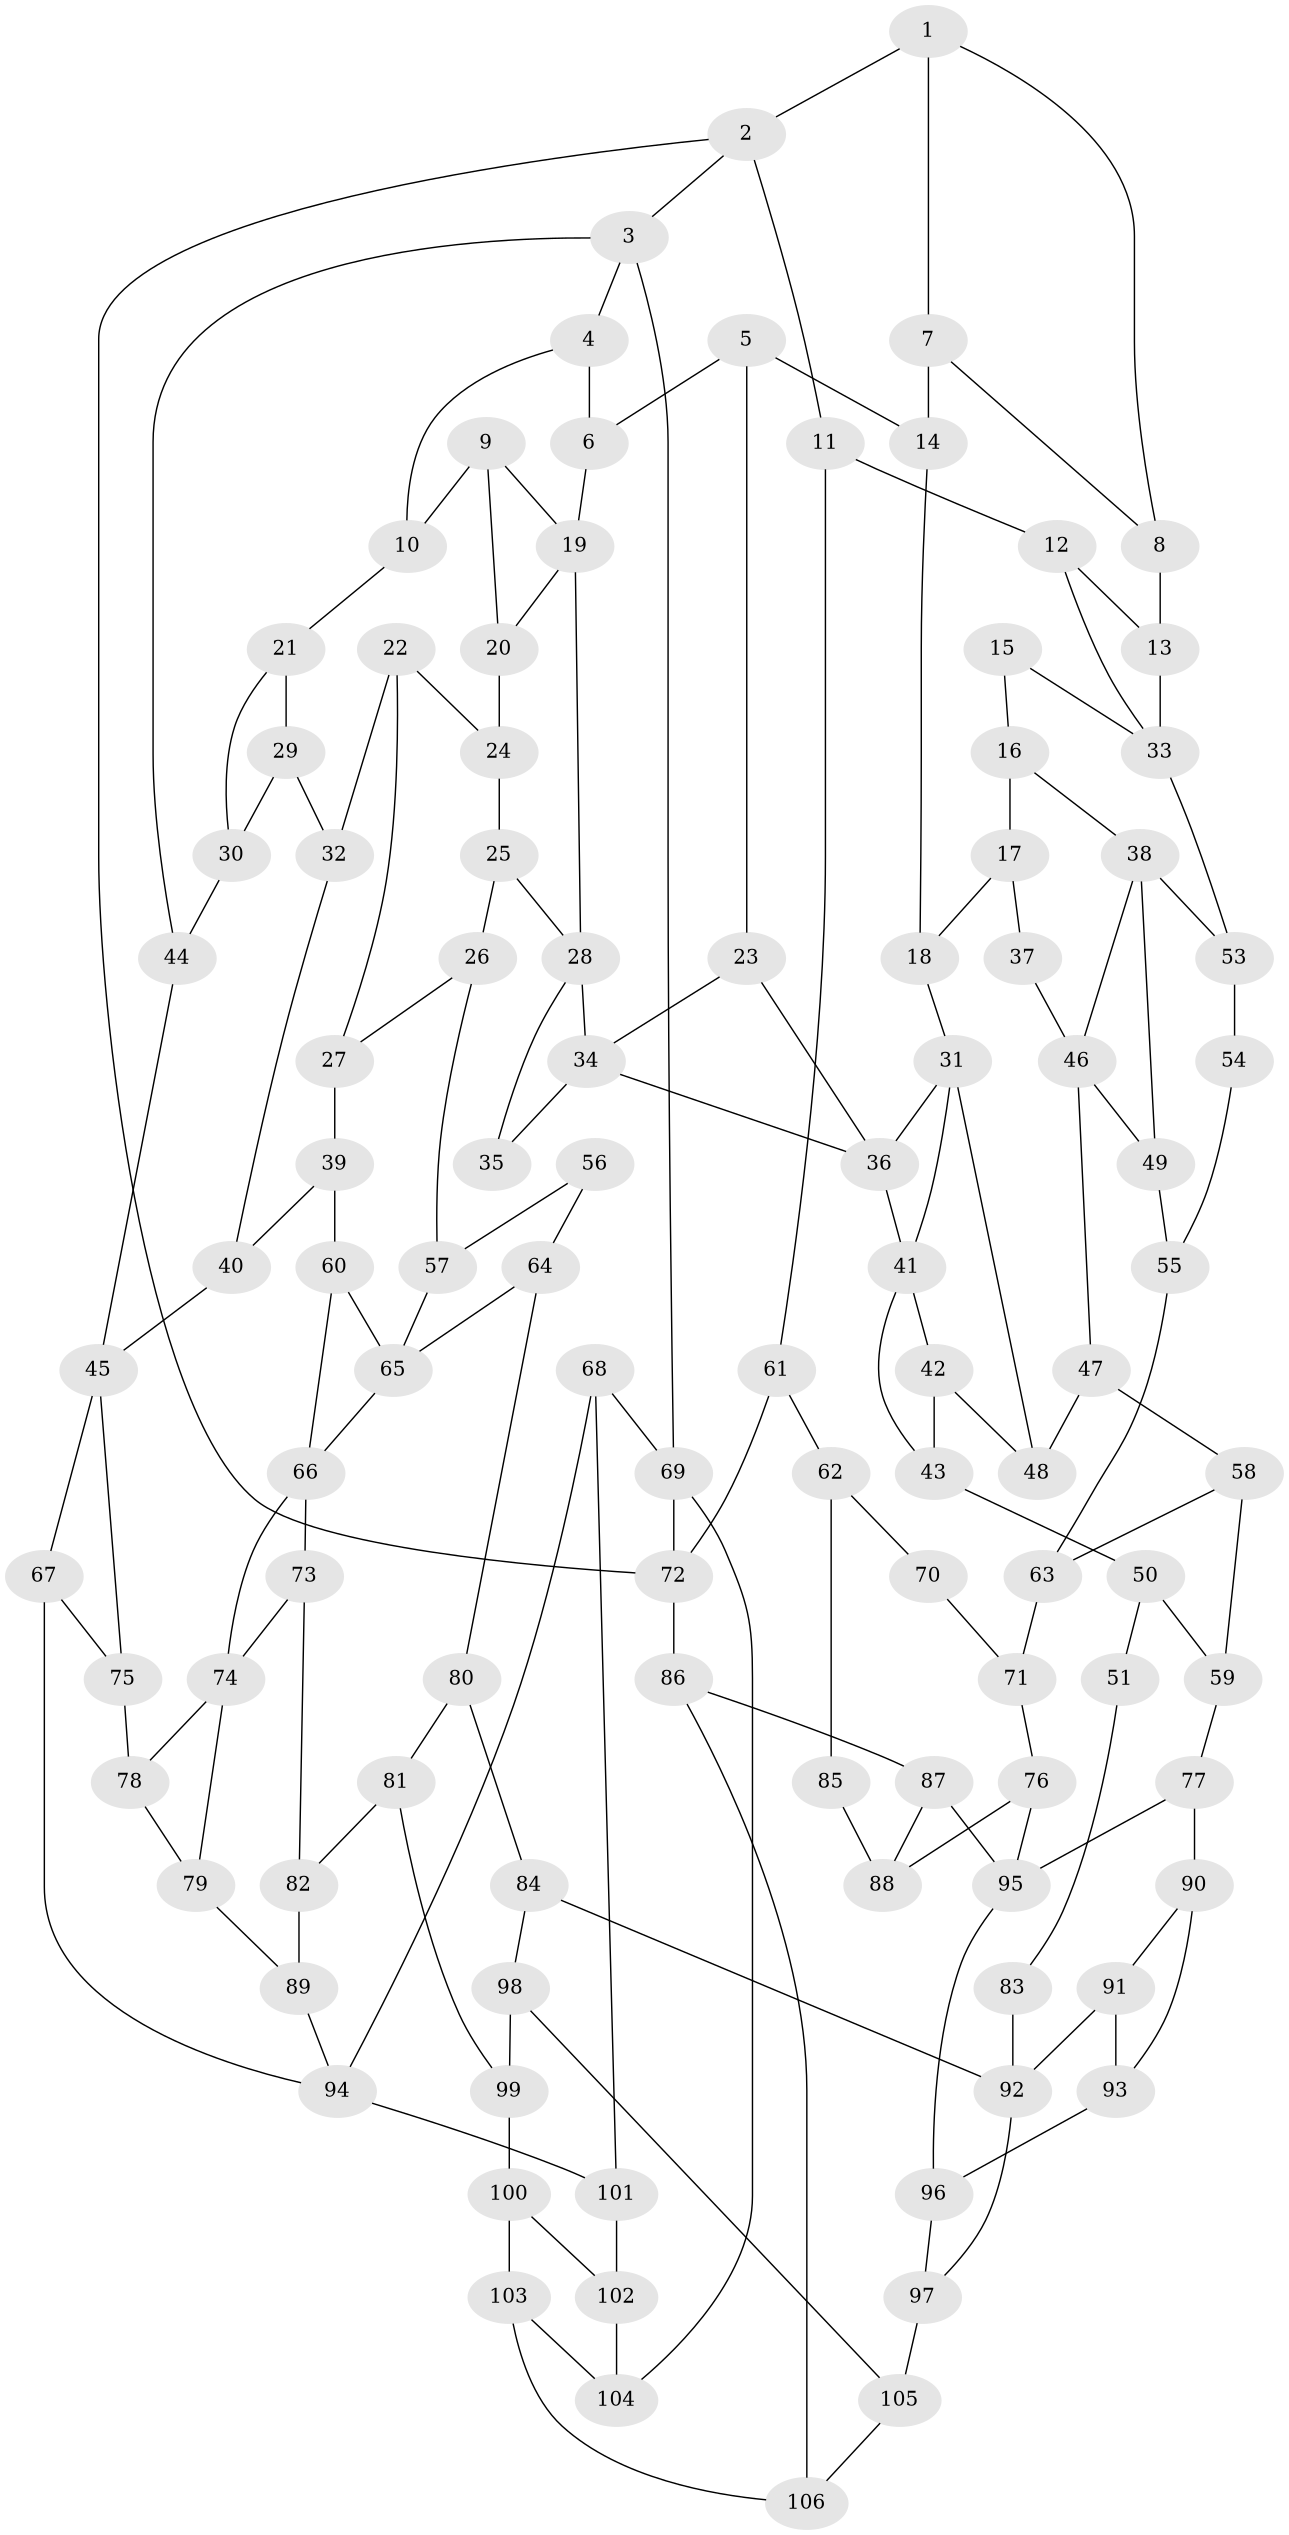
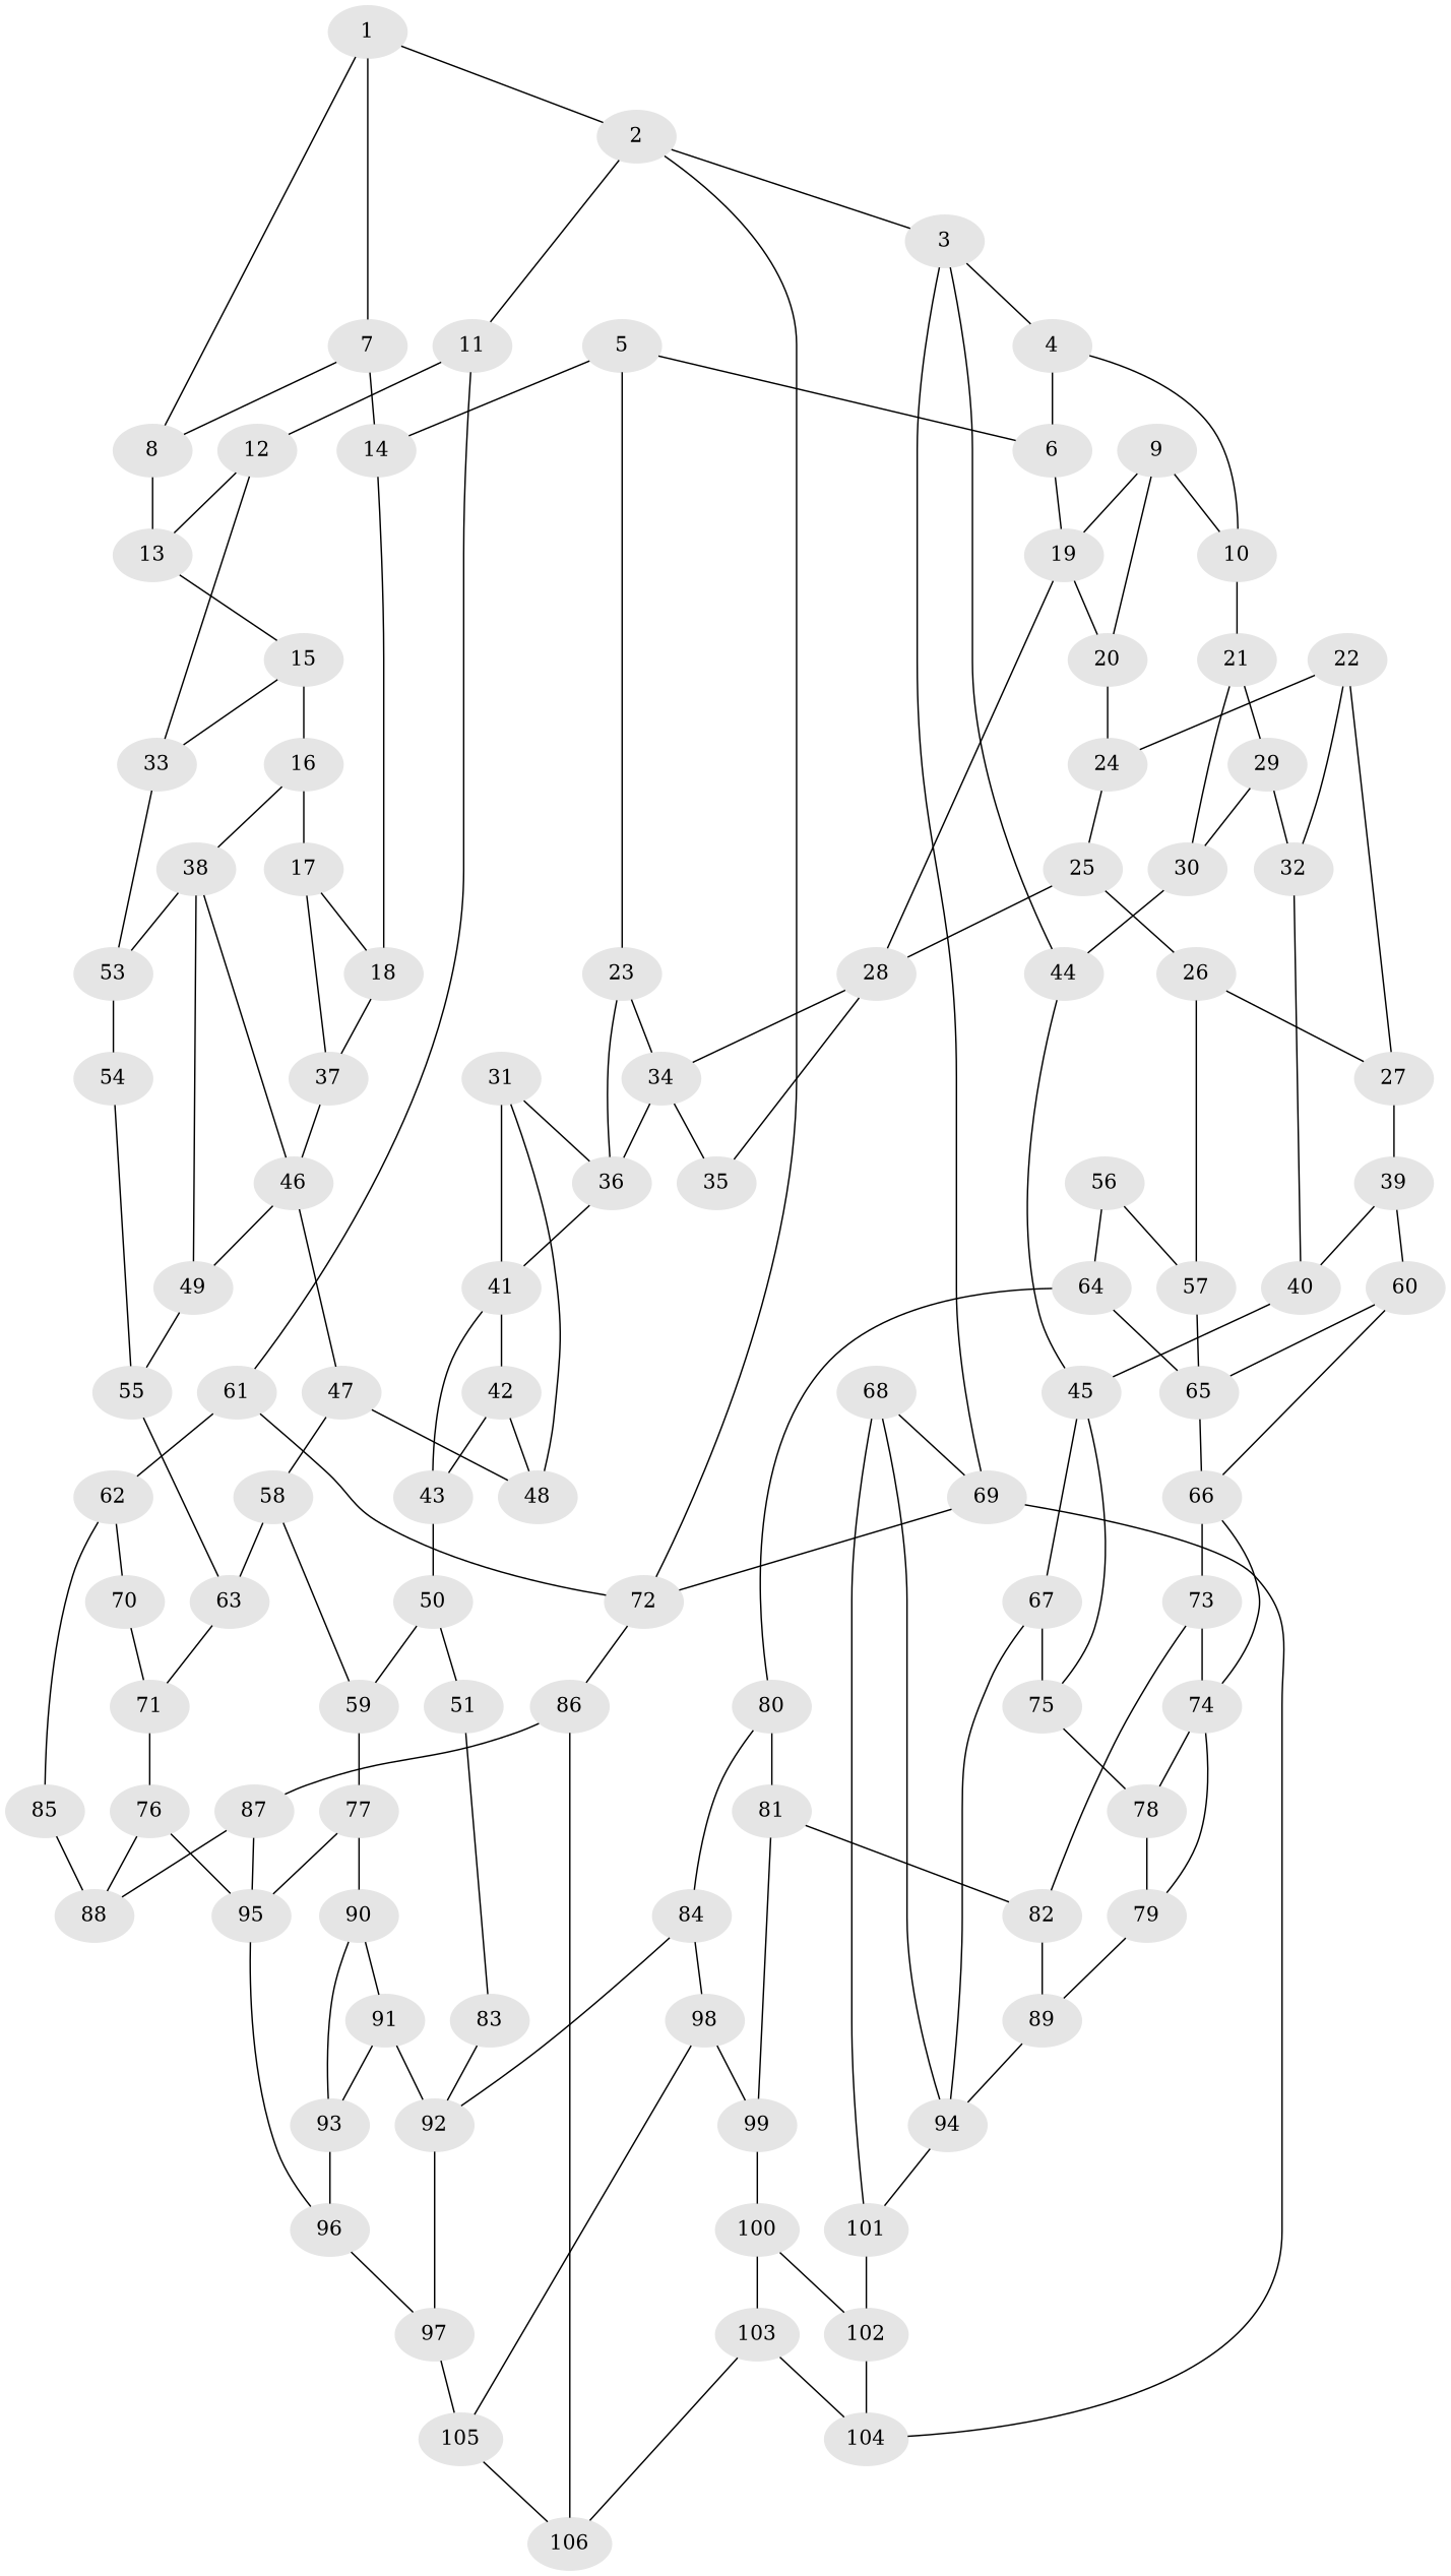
  graph {
    node [color=gray90 style=filled]
    edge [weight=1.0]
    1
    2
    7
    8
    3
    11
    72
    14
    13
    4
    44
    69
    12
    61
    86
    6
    10
    45
    104
    19
    21
    5
    23
    18
    34
    36
    20
    28
    15
    9
    24
    29
    30
    33
    62
    53
    16
    31
    17
    38
    37
    46
    49
    41
    48
    35
    25
    32
    22
    27
    39
    40
    26
    57
    65
    60
    42
    43
    54
    47
    55
    66
    67
    75
    50
    51
    59
    94
    78
    58
    63
    83
    77
    92
    56
    64
    70
    71
    80
    95
    90
    73
    74
    85
    88
    76
    81
    84
    82
    79
    101
    68
    102
    87
    106
    89
    96
    91
    93
    99
    98
    100
    97
    105
    103
    1 -- 2
    1 -- 7
    1 -- 8
    2 -- 3
    2 -- 11
    2 -- 72
    7 -- 8
    7 -- 14 [weight=2.0]
    8 -- 13 [weight=2.0]
    3 -- 4
    3 -- 44
    3 -- 69
    11 -- 12
    11 -- 61
    72 -- 86
    14 -- 18
-   13 -- 33
+   13 -- 15
    4 -- 6
    4 -- 10
    44 -- 45
    69 -- 72
    69 -- 104
    12 -- 13
    12 -- 33
    61 -- 72
    61 -- 62
    86 -- 87
    86 -- 106
    6 -- 19
    10 -- 21
    45 -- 67
    45 -- 75
    19 -- 20
    19 -- 28
    21 -- 29
    21 -- 30
    5 -- 14
    5 -- 6
    5 -- 23
    23 -- 34
    23 -- 36
-   18 -- 31
+   18 -- 37
    34 -- 36
    34 -- 35
    36 -- 41
    20 -- 24 [weight=2.0]
    28 -- 34
    28 -- 35
    15 -- 33
    15 -- 16
    9 -- 10
    9 -- 19
    9 -- 20
    24 -- 25
    29 -- 30
    29 -- 32 [weight=2.0]
    30 -- 44 [weight=2.0]
    33 -- 53 [weight=2.0]
    62 -- 70
    62 -- 85
    53 -- 54
    16 -- 17
    16 -- 38
    31 -- 36
    31 -- 41
    31 -- 48
    17 -- 18
    17 -- 37
    38 -- 53
    38 -- 46
    38 -- 49
    37 -- 46
    46 -- 49
    46 -- 47
    49 -- 55
    41 -- 42
    41 -- 43
    25 -- 28
    25 -- 26
    32 -- 40
    22 -- 24
    22 -- 32
    22 -- 27
    27 -- 39
    39 -- 40
    39 -- 60
    40 -- 45
    26 -- 27
    26 -- 57
    57 -- 65
    65 -- 66
    60 -- 65
    60 -- 66
    42 -- 48 [weight=2.0]
    42 -- 43
    43 -- 50
    54 -- 55
    47 -- 48
    47 -- 58
    55 -- 63
    66 -- 73
    66 -- 74
    67 -- 75
    67 -- 94
    75 -- 78 [weight=2.0]
    50 -- 51
    50 -- 59
    51 -- 83
    59 -- 77
    94 -- 101
    78 -- 79
    58 -- 59
    58 -- 63
    63 -- 71
    83 -- 92
    77 -- 95
    77 -- 90 [weight=2.0]
    92 -- 97
    56 -- 57
    56 -- 64
    64 -- 65
    64 -- 80
    70 -- 71
    71 -- 76
    80 -- 81
    80 -- 84
    95 -- 96
    90 -- 91
    90 -- 93
    73 -- 74
    73 -- 82
    74 -- 78
    74 -- 79
    85 -- 88 [weight=2.0]
    76 -- 95
    76 -- 88
    81 -- 82
    81 -- 99
    84 -- 92
    84 -- 98
    82 -- 89
    79 -- 89
    101 -- 102 [weight=2.0]
    68 -- 69
    68 -- 94
    68 -- 101
    102 -- 104
    87 -- 95
    87 -- 88
    89 -- 94
    96 -- 97
    91 -- 92
    91 -- 93
    93 -- 96
    99 -- 100 [weight=2.0]
    98 -- 99
    98 -- 105
    100 -- 102
    100 -- 103
    97 -- 105 [weight=2.0]
    105 -- 106
    103 -- 104
    103 -- 106
  }
